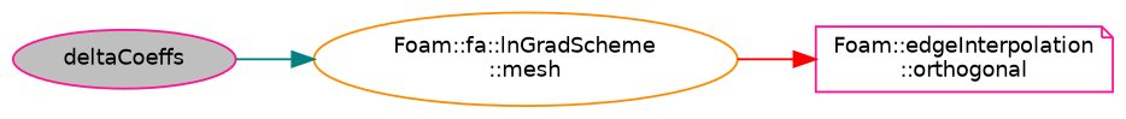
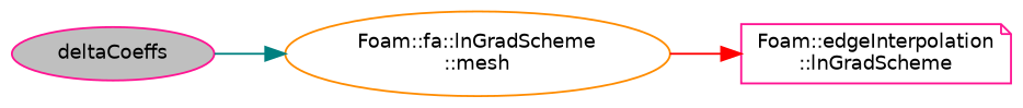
  digraph {
    rankdir=LR
    node [color=deeppink fontname=Helvetica fontsize=10 shape=ellipse]
    edge [fontname=Helvetica fontsize=10 labelfontname=Helvetica labelfontsize=10 style=solid]
    n1 [fillcolor=grey75 fontcolor=black height=0.2 label=deltaCoeffs style=filled width=0.4]
    n2 [color=darkorange height=0.2 label="Foam::fa::lnGradScheme\l::mesh" width=0.4]
-   n3 [height=0.2 label="Foam::edgeInterpolation\l::orthogonal" shape=note width=0.4]
+   n3 [height=0.2 label="Foam::edgeInterpolation\l::lnGradScheme" shape=note width=0.4]
    n1 -> n2 [color=teal]
    n2 -> n3 [color=red]
  }
